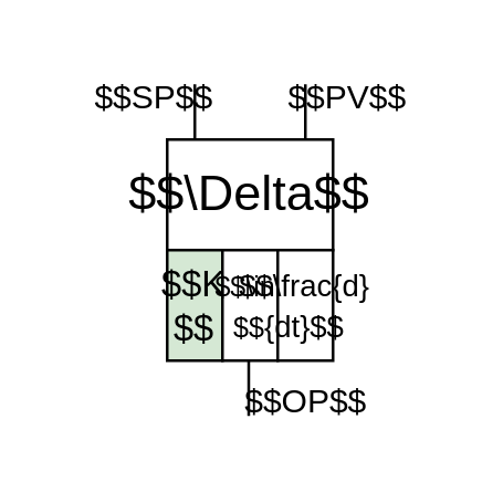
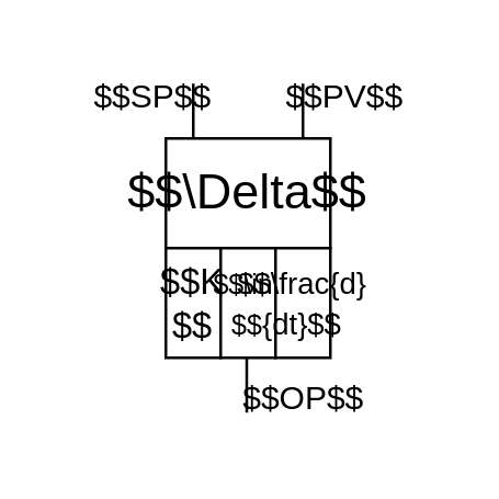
  <mxCell id="0" />
  <mxCell id="1" parent="0" />
  <mxCell id="2" value="" style="group;movable=1;resizable=1;rotatable=1;deletable=1;editable=1;locked=0;connectable=1;" vertex="1" connectable="0" parent="1"><mxGeometry x="20" y="20" width="140" height="140" as="geometry" /></mxCell>
  <mxCell id="3" value="" style="group;movable=1;resizable=1;rotatable=1;deletable=1;editable=1;locked=0;connectable=1;" vertex="1" connectable="0" parent="2"><mxGeometry x="40" y="30" width="60" height="80" as="geometry" /></mxCell>
  <mxCell id="4" value="&lt;font style=&quot;font-size: 18px;&quot;&gt;$$\Delta$$&lt;/font&gt;" style="rounded=0;whiteSpace=wrap;html=1;movable=1;resizable=1;rotatable=1;deletable=1;editable=1;locked=0;connectable=1;" vertex="1" parent="3"><mxGeometry width="60" height="40" as="geometry" /></mxCell>
- <mxCell id="5" value="&lt;font style=&quot;font-size: 13px;&quot;&gt;$$K&lt;br&gt;$$&lt;/font&gt;" style="rounded=0;whiteSpace=wrap;html=1;movable=1;resizable=1;rotatable=1;deletable=1;editable=1;locked=0;connectable=1;fillColor=#d5e8d4;" vertex="1" parent="3"><mxGeometry y="40" width="20" height="40" as="geometry" /></mxCell>
+ <mxCell id="5" value="&lt;font style=&quot;font-size: 13px;&quot;&gt;$$K&lt;br&gt;$$&lt;/font&gt;" style="rounded=0;whiteSpace=wrap;html=1;movable=1;resizable=1;rotatable=1;deletable=1;editable=1;locked=0;connectable=1;" vertex="1" parent="3"><mxGeometry y="40" width="20" height="40" as="geometry" /></mxCell>
  <mxCell id="6" value="&lt;font style=&quot;font-size: 10px;&quot;&gt;$$\int&lt;br&gt;$$&lt;/font&gt;" style="rounded=0;whiteSpace=wrap;html=1;movable=1;resizable=1;rotatable=1;deletable=1;editable=1;locked=0;connectable=1;" vertex="1" parent="3"><mxGeometry x="20" y="40" width="20" height="40" as="geometry" /></mxCell>
  <mxCell id="7" value="&lt;font style=&quot;font-size: 11px;&quot;&gt;$$\frac{d}{dt}$$&lt;/font&gt;" style="rounded=0;whiteSpace=wrap;html=1;movable=1;resizable=1;rotatable=1;deletable=1;editable=1;locked=0;connectable=1;" vertex="1" parent="3"><mxGeometry x="40" y="40" width="20" height="40" as="geometry" /></mxCell>
  <mxCell id="8" value="" style="endArrow=none;html=1;rounded=0;movable=1;resizable=1;rotatable=1;deletable=1;editable=1;locked=0;connectable=1;" edge="1" parent="2"><mxGeometry width="50" height="50" relative="1" as="geometry"><mxPoint x="50" y="30" as="sourcePoint" /><mxPoint x="50" y="10" as="targetPoint" /></mxGeometry></mxCell>
  <mxCell id="9" value="" style="endArrow=none;html=1;rounded=0;movable=1;resizable=1;rotatable=1;deletable=1;editable=1;locked=0;connectable=1;" edge="1" parent="2"><mxGeometry width="50" height="50" relative="1" as="geometry"><mxPoint x="90" y="30" as="sourcePoint" /><mxPoint x="90" y="10" as="targetPoint" /></mxGeometry></mxCell>
  <mxCell id="10" value="" style="endArrow=none;html=1;rounded=0;movable=1;resizable=1;rotatable=1;deletable=1;editable=1;locked=0;connectable=1;" edge="1" parent="2"><mxGeometry width="50" height="50" relative="1" as="geometry"><mxPoint x="69.5" y="130" as="sourcePoint" /><mxPoint x="69.5" y="110" as="targetPoint" /></mxGeometry></mxCell>
  <mxCell id="11" value="$$OP$$" style="text;html=1;align=center;verticalAlign=middle;resizable=1;points=[];autosize=1;strokeColor=none;fillColor=none;movable=1;rotatable=1;deletable=1;editable=1;locked=0;connectable=1;" vertex="1" parent="2"><mxGeometry x="55" y="110" width="70" height="30" as="geometry" /></mxCell>
  <mxCell id="12" value="$$SP$$" style="text;html=1;align=center;verticalAlign=middle;resizable=1;points=[];autosize=1;strokeColor=none;fillColor=none;movable=1;rotatable=1;deletable=1;editable=1;locked=0;connectable=1;" vertex="1" parent="2"><mxGeometry width="70" height="30" as="geometry" /></mxCell>
  <mxCell id="13" value="$$PV$$" style="text;html=1;align=center;verticalAlign=middle;resizable=1;points=[];autosize=1;strokeColor=none;fillColor=none;movable=1;rotatable=1;deletable=1;editable=1;locked=0;connectable=1;" vertex="1" parent="2"><mxGeometry x="70" width="70" height="30" as="geometry" /></mxCell>
